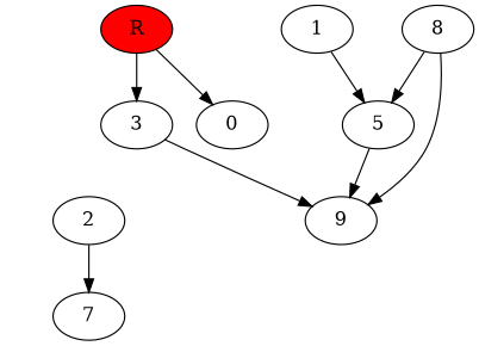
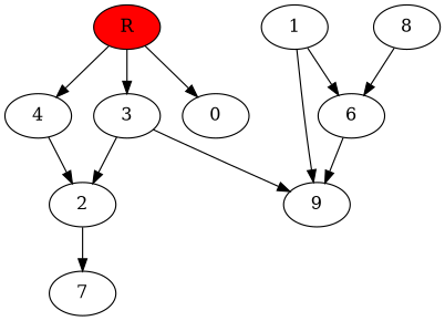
  digraph {
    1
-   5
+   5 [label=6]
    9
    2
    7
    3
+   4
    8
    R [fillcolor="#ff0000" style=filled]
    n10 [label=0]
    1 -> 5
-   8 -> 9
+   1 -> 9
    5 -> 9
    2 -> 7
    3 -> 9
+   3 -> 2
+   4 -> 2
    8 -> 5
    R -> 3
+   R -> 4
    R -> n10
  }
